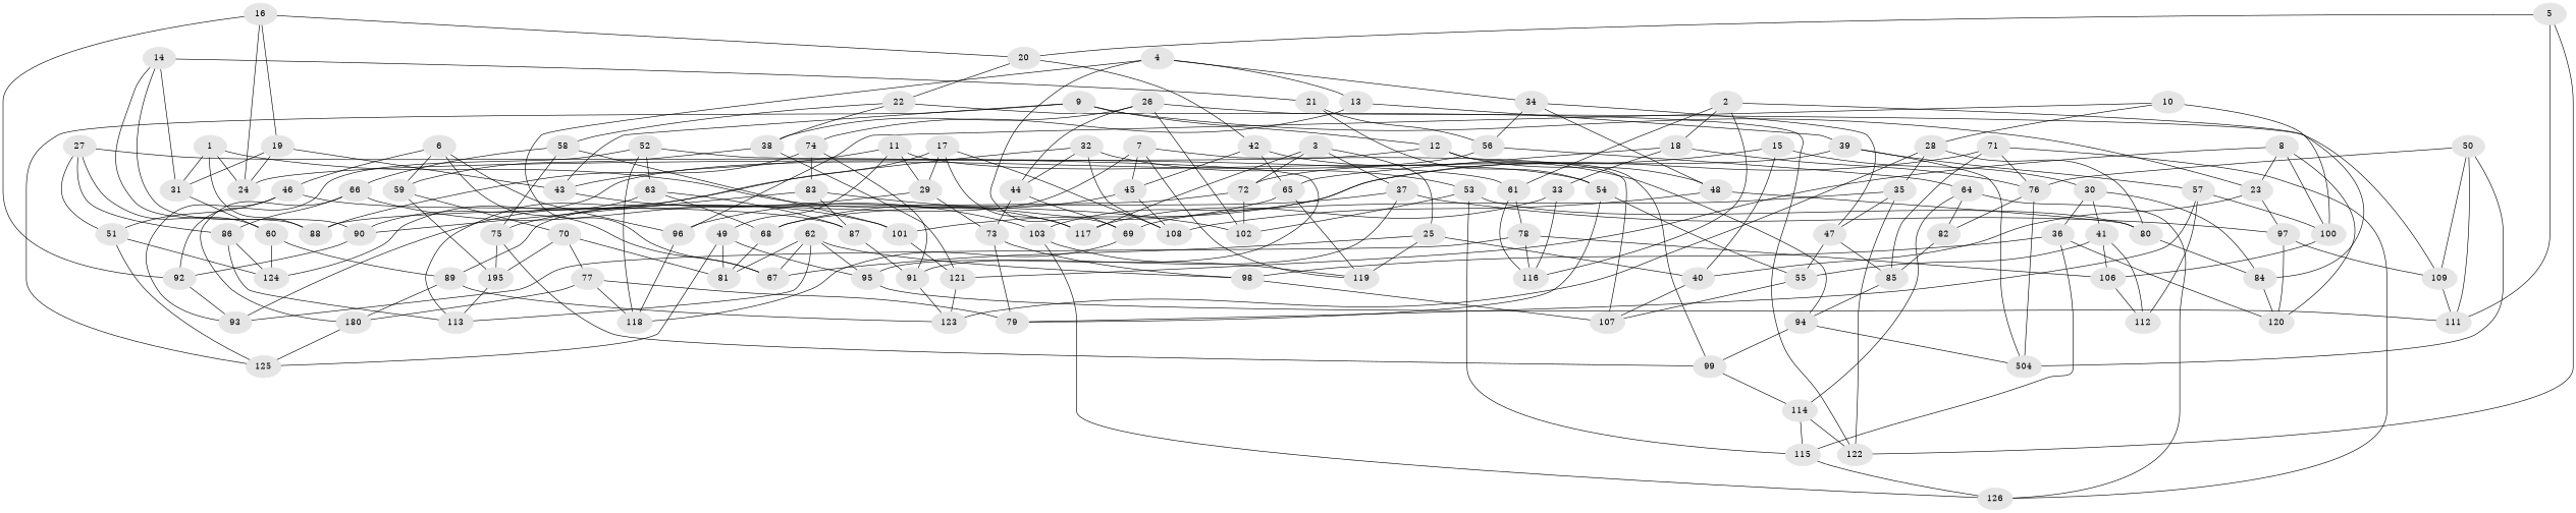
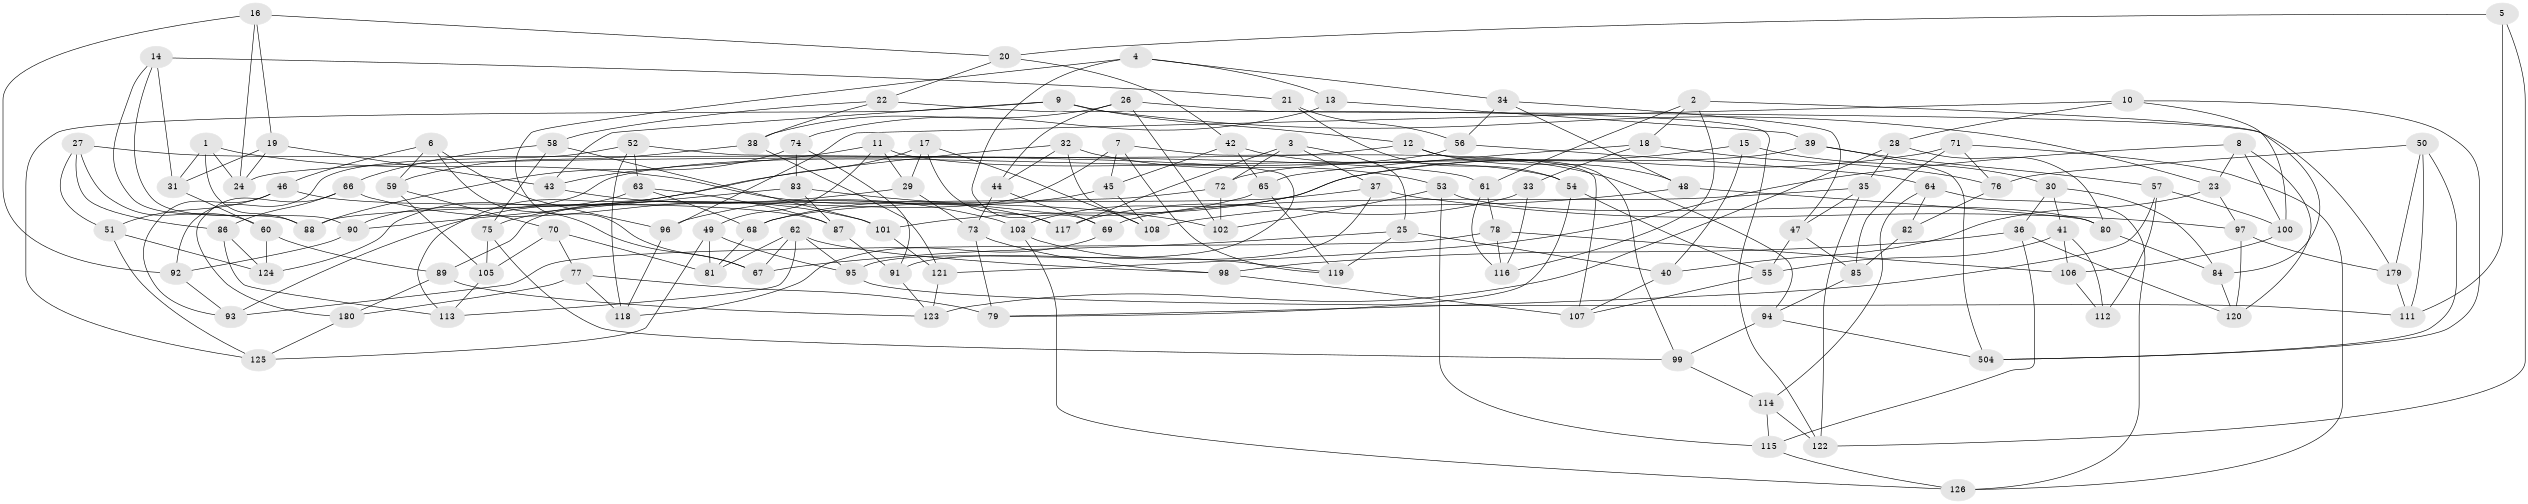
  graph {
    node [color=gray90 style=filled]
    1
    24
    31
    88
    117
    60
    2
    18
    61
    84
    116
    33
    65
    76
    78
    120
    3
    25
    37
    72
    67
    119
    40
    97
    68
    91
    102
    4
    13
    34
    69
    39
    74
    48
    56
    47
    118
    5
    20
    111
    122
    22
    42
    82
    85
    6
    46
    59
    96
    51
    93
    87
    70
-   105 [label=195]
+   105
    7
    45
    89
    107
    108
    123
    n61 [label=180]
    8
    23
    100
    121
    106
    9
    12
    43
    125
    99
    103
    10
    28
    n75 [label=504]
    35
    80
    11
    29
    49
    54
    73
    75
    81
    95
    55
    79
    114
    57
    83
    14
    21
    90
    92
    15
    30
    36
    41
    126
    16
    19
    17
    113
    38
    58
    94
    64
    66
    101
-   109
+   109 [label=179]
    26
    44
    27
    86
    124
    98
    115
    112
    32
    53
    50
    52
    63
    77
    62
    71
    1 -- 24
    1 -- 31
    1 -- 88
    1 -- 117
    31 -- 60
    60 -- 89
    60 -- 124
    2 -- 18
    2 -- 61
    2 -- 84
    2 -- 116
    18 -- 33
    18 -- 65
    18 -- 76
    61 -- 116
    61 -- 78
    84 -- 120
    33 -- 117
    33 -- 116
    65 -- 119
    65 -- 68
    76 -- 82
    78 -- 116
    78 -- 93
    78 -- 106
    3 -- 117
    3 -- 25
    3 -- 37
    3 -- 72
    25 -- 67
    25 -- 119
    25 -- 40
    37 -- 97
    37 -- 68
    37 -- 91
    72 -- 88
    72 -- 102
    40 -- 107
    97 -- 120
    97 -- 109
    68 -- 81
    91 -- 123
    4 -- 67
    4 -- 13
    4 -- 34
    4 -- 69
    13 -- 39
    13 -- 74
    34 -- 48
    34 -- 56
    34 -- 47
    69 -- 118
    39 -- 72
    39 -- n75
    39 -- 57
    74 -- 88
    74 -- 91
    74 -- 83
    48 -- 108
    48 -- 80
    56 -- 90
    56 -- 64
    47 -- 85
    47 -- 55
    5 -- 20
    5 -- 111
    5 -- 122
    20 -- 22
    20 -- 42
    22 -- 122
    22 -- 38
    22 -- 58
    42 -- 65
    42 -- 45
    42 -- 94
    82 -- 85
    85 -- 94
    6 -- 67
    6 -- 46
    6 -- 59
    6 -- 96
    46 -- 51
    46 -- 93
    46 -- 87
    59 -- 70
    59 -- 105
    96 -- 118
    51 -- 125
    51 -- 124
    87 -- 91
    70 -- 105
    70 -- 81
    70 -- 77
    105 -- 113
    7 -- 119
    7 -- 45
    7 -- 89
    7 -- 107
    45 -- 96
    45 -- 108
    89 -- 123
    89 -- n61
    n61 -- 125
    8 -- 120
    8 -- 23
    8 -- 100
    8 -- 121
    23 -- 40
    23 -- 97
    100 -- 106
    121 -- 123
    106 -- 112
    9 -- 23
    9 -- 12
    9 -- 43
    9 -- 125
    12 -- 24
    12 -- 48
    12 -- 99
    43 -- 103
    99 -- 114
    103 -- 119
    103 -- 126
    10 -- 96
    10 -- 100
    10 -- 28
-   76 -- n75
+   10 -- n75
    28 -- 123
    28 -- 35
    28 -- 80
    35 -- 69
    35 -- 47
    35 -- 122
    80 -- 84
    11 -- 43
    11 -- 29
    11 -- 49
    11 -- 54
    29 -- 73
    29 -- 75
    49 -- 125
    49 -- 81
    49 -- 95
    54 -- 55
    54 -- 79
    73 -- 79
    73 -- 98
    75 -- 105
    75 -- 99
    95 -- 111
    55 -- 107
    114 -- 122
    114 -- 115
    57 -- 100
    57 -- 79
    57 -- 112
    83 -- 102
    83 -- 87
    83 -- 90
    14 -- 31
    14 -- 88
    14 -- 21
    14 -- 90
    21 -- 56
    21 -- 54
    90 -- 92
    92 -- 93
    15 -- 40
    15 -- 103
    15 -- 30
    30 -- 84
    30 -- 36
    30 -- 41
    36 -- 120
    36 -- 98
    36 -- 115
    41 -- 106
    41 -- 55
    41 -- 112
    16 -- 24
    16 -- 20
    16 -- 92
    16 -- 19
    19 -- 24
    19 -- 31
    19 -- 43
    17 -- 117
    17 -- 108
    17 -- 29
    17 -- 113
    38 -- 59
    38 -- 121
    58 -- 75
    58 -- 66
    58 -- 101
    94 -- 99
    94 -- n75
    64 -- 82
    64 -- 114
    64 -- 126
    66 -- n61
    66 -- 101
    66 -- 86
    101 -- 121
    109 -- 111
    26 -- 102
    26 -- 38
    26 -- 109
    26 -- 44
    44 -- 69
    44 -- 73
    27 -- 60
    27 -- 61
    27 -- 51
    27 -- 86
    86 -- 113
    86 -- 124
    98 -- 107
    115 -- 126
    32 -- 93
    32 -- 108
    32 -- 44
    32 -- 53
    53 -- 102
    53 -- 80
    53 -- 115
    50 -- 76
    50 -- 111
    50 -- n75
    50 -- 109
    52 -- 118
    52 -- 95
    52 -- 92
    52 -- 63
    63 -- 68
    63 -- 87
    63 -- 124
    77 -- 118
    77 -- n61
    77 -- 79
    62 -- 67
    62 -- 81
    62 -- 95
    62 -- 113
    62 -- 98
    71 -- 76
    71 -- 85
    71 -- 126
    71 -- 101
  }
